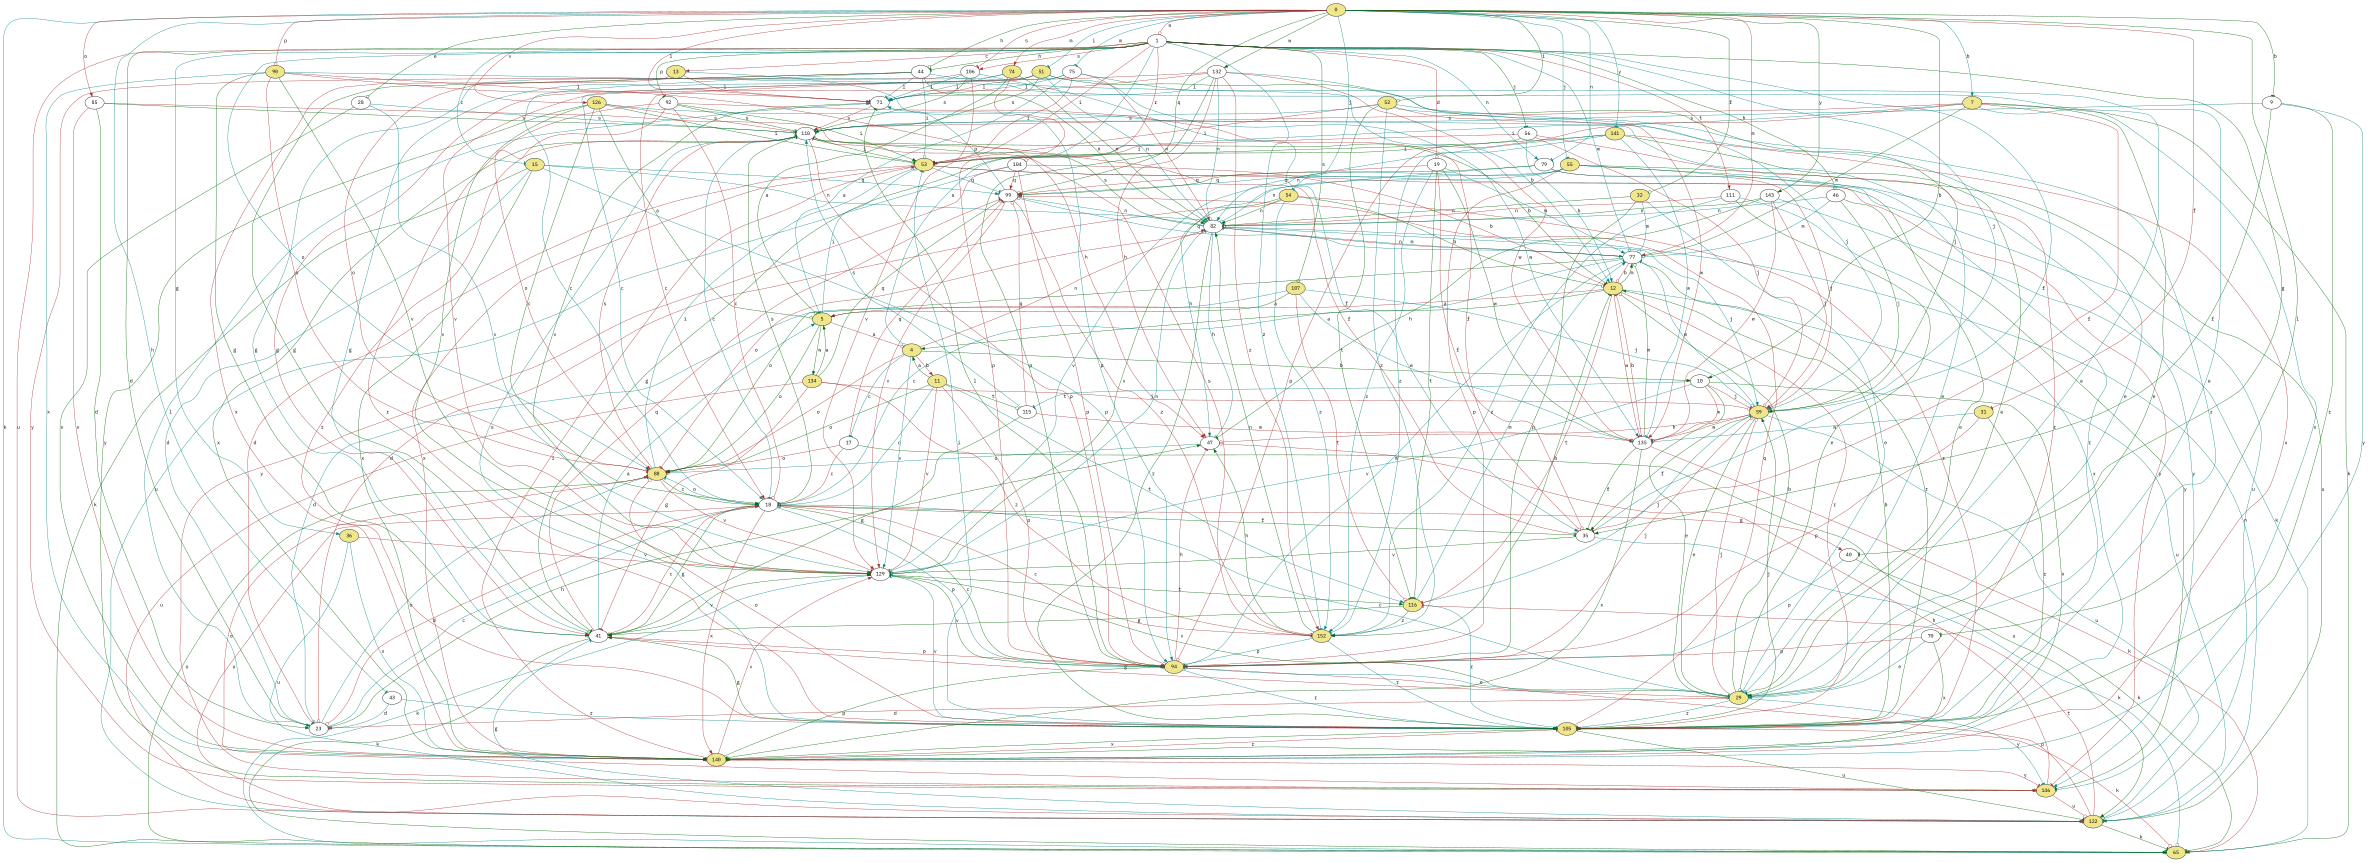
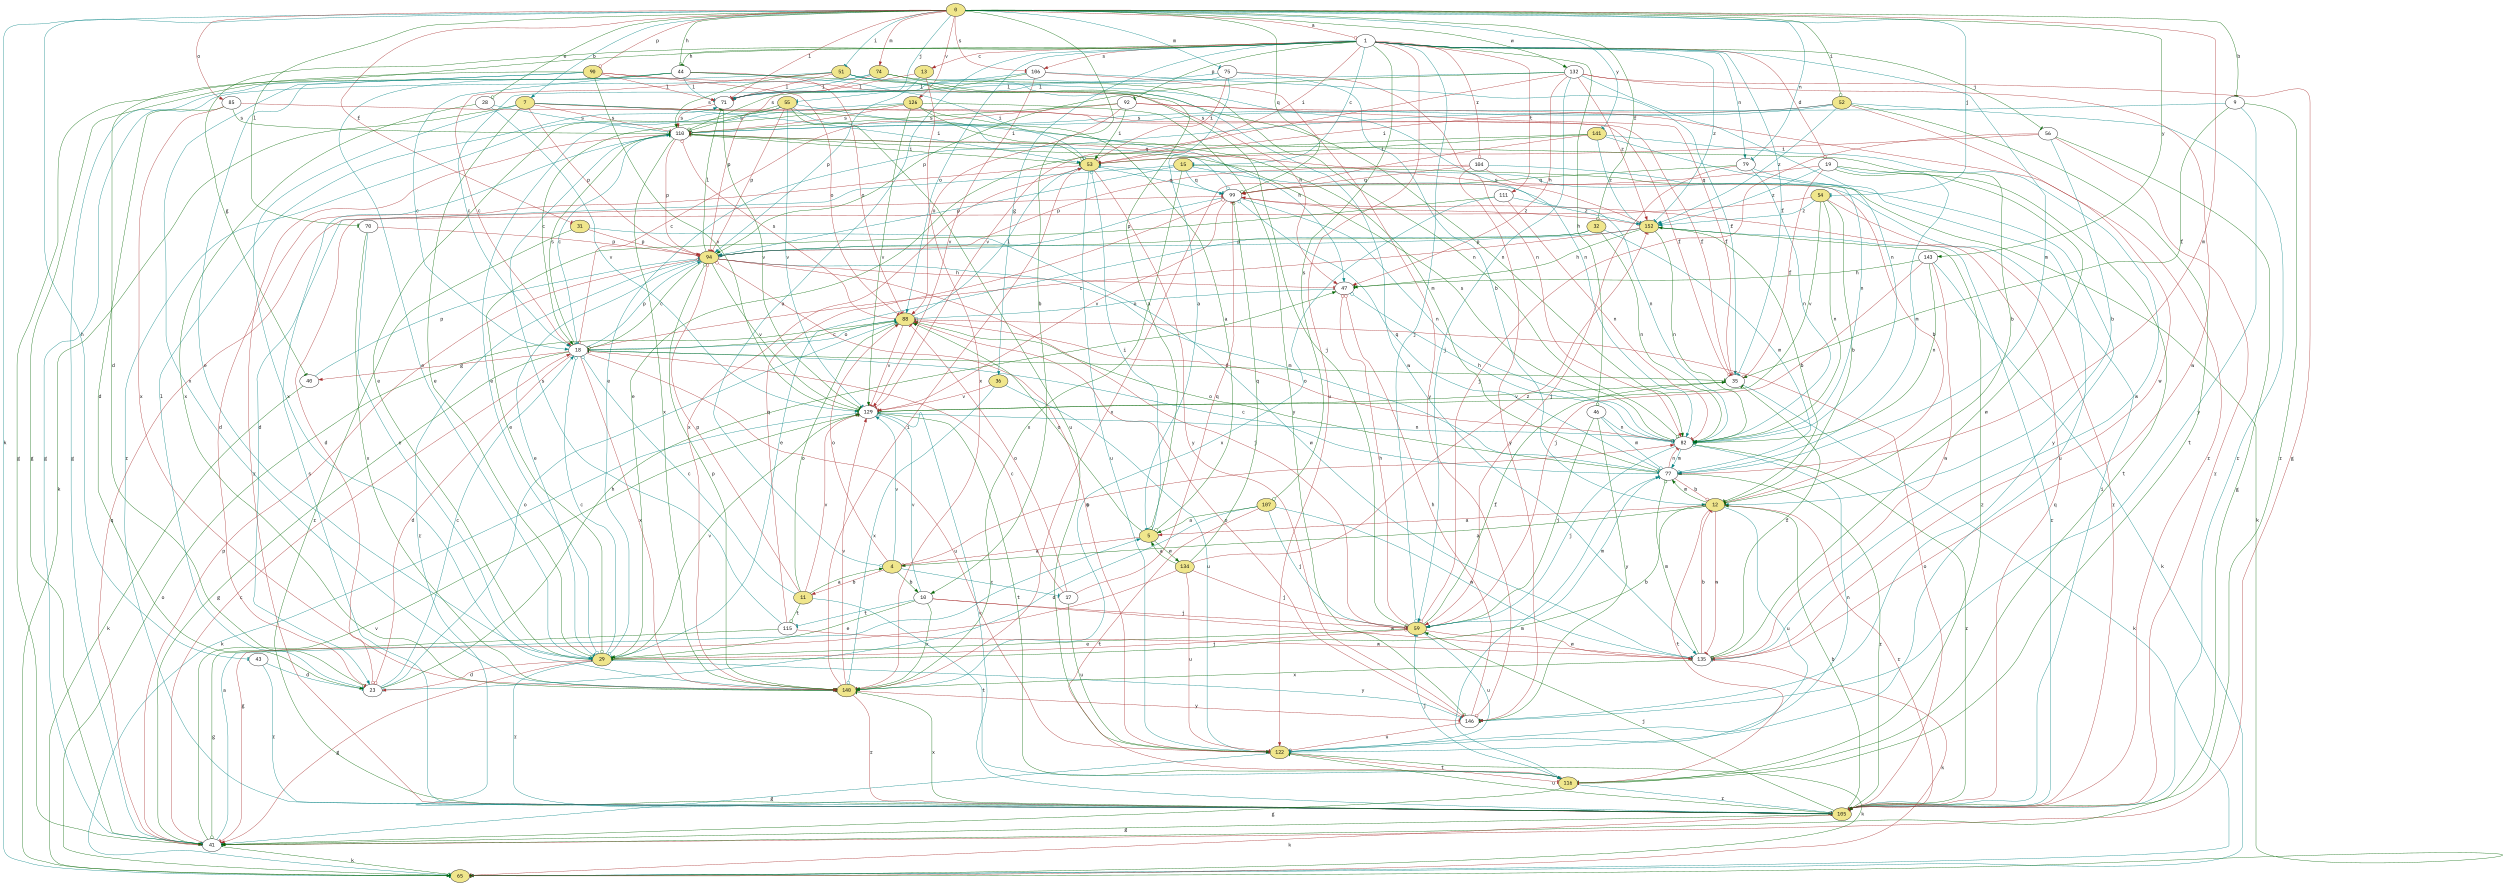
  strict digraph {
    fontname="IBM Plex Mono"
    node [fillcolor=white fontname="IBM Plex Mono" style=filled]
    edge [arrowhead=normal color=teal fontname="IBM Plex Mono"]
    0 [fillcolor=khaki]
    1
    7 [fillcolor=khaki]
    9
    10
    28
    31 [fillcolor=khaki]
    32 [fillcolor=khaki]
    43
    44
    51 [fillcolor=khaki]
    52 [fillcolor=khaki]
    54 [fillcolor=khaki]
    55 [fillcolor=khaki]
    65 [fillcolor=khaki]
    70
    71
    74 [fillcolor=khaki]
    75
    77
    79
    85
    90 [fillcolor=khaki]
    99
    106
    126 [fillcolor=khaki]
    132
    141 [fillcolor=khaki]
    143
    4 [fillcolor=khaki]
    13 [fillcolor=khaki]
    15 [fillcolor=khaki]
    19
    23
    35
    36 [fillcolor=khaki]
    40
    46
    53 [fillcolor=khaki]
    56
    59 [fillcolor=khaki]
    88 [fillcolor=khaki]
    92
    104
    107 [fillcolor=khaki]
    111
    122 [fillcolor=khaki]
    152 [fillcolor=khaki]
    29 [fillcolor=khaki]
    94 [fillcolor=khaki]
    110
    140 [fillcolor=khaki]
    105 [fillcolor=khaki]
-   146 [fillcolor=khaki]
+   146
    129
    115
    135
    82
    18
    41
    116 [fillcolor=khaki]
    12 [fillcolor=khaki]
    47
    5 [fillcolor=khaki]
    11 [fillcolor=khaki]
    17
    134 [fillcolor=khaki]
    0 -> 1 [arrowhead=odot color=brown label=a]
    0 -> 7 [label=b]
    0 -> 9 [arrowhead=tee color=darkgreen label=b]
    0 -> 10 [color=darkgreen label=b]
    0 -> 28 [arrowhead=odot color=darkgreen label=e]
    0 -> 31 [arrowhead=tee color=brown label=f]
    0 -> 32 [arrowhead=odot color=darkgreen label=f]
    0 -> 43 [arrowhead=tee label=h]
    0 -> 44 [arrowhead=odot color=darkgreen label=h]
    0 -> 51 [arrowhead=tee label=i]
    0 -> 52 [arrowhead=odot color=darkgreen label=i]
    0 -> 54 [arrowhead=tee label=j]
    0 -> 55 [arrowhead=tee label=j]
    0 -> 65 [arrowhead=tee label=k]
    0 -> 70 [arrowhead=tee color=darkgreen label=l]
    0 -> 71 [arrowhead=tee color=brown label=l]
    0 -> 74 [color=brown label=m]
    0 -> 75 [arrowhead=tee label=m]
    0 -> 77 [color=brown label=m]
    0 -> 79 [arrowhead=tee label=n]
    0 -> 85 [color=brown label=o]
    0 -> 90 [arrowhead=odot color=brown label=p]
    0 -> 99 [arrowhead=odot color=darkgreen label=q]
    0 -> 106 [arrowhead=tee color=brown label=s]
    0 -> 126 [color=brown label=v]
    0 -> 132 [color=darkgreen label=w]
    0 -> 141 [arrowhead=tee label=y]
    0 -> 143 [color=darkgreen label=y]
    1 -> 44 [arrowhead=tee color=darkgreen label=h]
    1 -> 77 [arrowhead=odot label=m]
    1 -> 79 [label=n]
    1 -> 106 [color=brown label=s]
    1 -> 4 [arrowhead=odot label=a]
    1 -> 13 [color=brown label=c]
    1 -> 15 [arrowhead=tee label=c]
    1 -> 19 [arrowhead=odot color=brown label=d]
    1 -> 23 [arrowhead=odot color=darkgreen label=d]
    1 -> 35 [arrowhead=tee label=f]
    1 -> 36 [label=g]
    1 -> 40 [arrowhead=tee color=darkgreen label=g]
    1 -> 46 [arrowhead=odot color=darkgreen label=h]
    1 -> 53 [arrowhead=tee color=brown label=i]
    1 -> 56 [arrowhead=tee color=darkgreen label=j]
    1 -> 59 [arrowhead=odot label=j]
    1 -> 88 [label=o]
    1 -> 92 [arrowhead=tee color=darkgreen label=p]
    1 -> 104 [arrowhead=odot color=brown label=r]
    1 -> 107 [arrowhead=odot color=darkgreen label=s]
    1 -> 111 [color=brown label=t]
    1 -> 122 [color=brown label=u]
    1 -> 152 [arrowhead=tee label=z]
    7 -> 65 [color=darkgreen label=k]
    7 -> 77 [arrowhead=odot color=darkgreen label=m]
    7 -> 35 [arrowhead=tee color=brown label=f]
    7 -> 53 [label=i]
    7 -> 29 [arrowhead=odot color=darkgreen label=e]
    7 -> 94 [arrowhead=odot color=brown label=p]
    7 -> 110 [arrowhead=tee color=brown label=s]
    7 -> 140 [arrowhead=tee label=x]
    9 -> 35 [color=darkgreen label=f]
    9 -> 110 [arrowhead=odot label=s]
    9 -> 105 [color=darkgreen label=r]
    9 -> 146 [arrowhead=tee label=y]
    10 -> 59 [arrowhead=tee color=brown label=j]
    10 -> 29 [arrowhead=odot color=darkgreen label=e]
    10 -> 140 [color=darkgreen label=x]
    10 -> 129 [arrowhead=odot label=v]
    10 -> 115 [arrowhead=tee label=t]
    10 -> 135 [arrowhead=tee color=brown label=w]
    28 -> 110 [arrowhead=odot label=s]
    28 -> 140 [arrowhead=odot color=darkgreen label=x]
    28 -> 129 [label=v]
    31 -> 94 [arrowhead=odot color=brown label=p]
    31 -> 105 [arrowhead=tee color=darkgreen label=r]
    31 -> 135 [arrowhead=tee label=w]
    32 -> 77 [arrowhead=odot label=m]
    32 -> 29 [arrowhead=tee label=e]
    32 -> 94 [color=darkgreen label=p]
    32 -> 82 [arrowhead=tee color=darkgreen label=n]
    43 -> 23 [arrowhead=tee label=d]
    43 -> 105 [arrowhead=tee label=r]
    44 -> 71 [arrowhead=tee label=l]
    44 -> 53 [arrowhead=odot label=i]
    44 -> 88 [arrowhead=tee color=brown label=o]
    44 -> 29 [arrowhead=odot label=e]
    44 -> 82 [color=darkgreen label=n]
    44 -> 18 [label=c]
    44 -> 41 [arrowhead=odot color=darkgreen label=g]
    51 -> 71 [arrowhead=odot color=brown label=l]
    51 -> 59 [arrowhead=odot color=darkgreen label=j]
    51 -> 110 [color=darkgreen label=s]
    51 -> 135 [label=w]
    51 -> 82 [label=n]
    51 -> 18 [color=brown label=c]
    51 -> 41 [arrowhead=odot label=g]
    52 -> 53 [arrowhead=tee color=brown label=i]
    52 -> 152 [label=z]
    52 -> 29 [arrowhead=odot label=e]
    52 -> 110 [arrowhead=tee label=s]
    52 -> 105 [arrowhead=odot label=r]
    52 -> 135 [color=brown label=w]
    52 -> 116 [arrowhead=tee color=darkgreen label=t]
    54 -> 23 [arrowhead=odot color=brown label=d]
    54 -> 152 [label=z]
    54 -> 105 [arrowhead=tee color=brown label=r]
    54 -> 129 [arrowhead=tee color=darkgreen label=v]
    54 -> 82 [color=darkgreen label=n]
    54 -> 12 [arrowhead=odot color=darkgreen label=b]
    55 -> 99 [arrowhead=odot label=q]
    55 -> 122 [color=darkgreen label=u]
    55 -> 29 [arrowhead=tee color=darkgreen label=e]
    55 -> 94 [arrowhead=tee color=brown label=p]
+   55 -> 110 [arrowhead=odot color=darkgreen label=s]
    55 -> 105 [arrowhead=tee label=r]
    55 -> 129 [arrowhead=tee label=v]
    55 -> 47 [label=h]
    65 -> 88 [arrowhead=tee color=darkgreen label=o]
    70 -> 29 [label=e]
    70 -> 94 [arrowhead=tee color=brown label=p]
    70 -> 140 [arrowhead=tee color=darkgreen label=x]
    71 -> 110 [color=brown label=s]
    71 -> 129 [arrowhead=tee color=darkgreen label=v]
    74 -> 71 [label=l]
    74 -> 94 [arrowhead=tee color=brown label=p]
    74 -> 82 [arrowhead=odot color=darkgreen label=n]
    74 -> 41 [arrowhead=tee label=g]
    74 -> 5 [arrowhead=odot color=darkgreen label=a]
    75 -> 71 [label=l]
    75 -> 53 [arrowhead=odot color=brown label=i]
    75 -> 82 [color=brown label=n]
    75 -> 18 [label=c]
    75 -> 12 [label=b]
    75 -> 5 [arrowhead=tee label=a]
    77 -> 99 [arrowhead=odot label=q]
    77 -> 88 [color=darkgreen label=o]
    77 -> 105 [color=darkgreen label=r]
    77 -> 82 [arrowhead=tee color=brown label=n]
    77 -> 18 [arrowhead=tee label=c]
    77 -> 12 [arrowhead=odot color=brown label=b]
    79 -> 99 [color=darkgreen label=q]
    79 -> 59 [color=brown label=j]
    79 -> 146 [label=y]
    79 -> 82 [arrowhead=odot label=n]
    85 -> 23 [color=darkgreen label=d]
    85 -> 35 [arrowhead=odot color=brown label=f]
    85 -> 110 [arrowhead=tee color=darkgreen label=s]
    85 -> 140 [arrowhead=odot color=brown label=x]
    90 -> 71 [color=brown label=l]
    90 -> 88 [arrowhead=tee color=brown label=o]
    90 -> 29 [arrowhead=tee label=e]
    90 -> 140 [label=x]
    90 -> 129 [arrowhead=tee color=darkgreen label=v]
    90 -> 41 [color=darkgreen label=g]
    90 -> 47 [color=brown label=h]
    99 -> 152 [arrowhead=odot color=brown label=z]
-   99 -> 71 [label=p]
+   99 -> 94 [label=p]
    99 -> 129 [color=brown label=v]
    99 -> 82 [arrowhead=odot label=n]
    106 -> 71 [arrowhead=odot label=l]
    106 -> 35 [label=f]
    106 -> 110 [arrowhead=odot color=darkgreen label=s]
    106 -> 146 [arrowhead=odot color=brown label=y]
    106 -> 129 [color=brown label=v]
    126 -> 53 [arrowhead=odot color=darkgreen label=i]
    126 -> 29 [arrowhead=odot label=e]
    126 -> 110 [arrowhead=tee color=brown label=s]
    126 -> 146 [arrowhead=odot color=darkgreen label=y]
    126 -> 129 [color=darkgreen label=v]
    126 -> 18 [color=darkgreen label=c]
    126 -> 5 [arrowhead=odot color=darkgreen label=a]
    132 -> 71 [label=l]
    132 -> 59 [label=j]
    132 -> 152 [color=brown label=z]
    132 -> 94 [color=darkgreen label=p]
    132 -> 129 [arrowhead=tee color=brown label=v]
    132 -> 135 [arrowhead=odot color=brown label=w]
    132 -> 82 [arrowhead=odot label=n]
    132 -> 41 [color=brown label=g]
    132 -> 47 [color=brown label=h]
    141 -> 53 [arrowhead=tee color=darkgreen label=i]
    141 -> 152 [arrowhead=tee label=z]
    141 -> 29 [color=darkgreen label=e]
    141 -> 140 [arrowhead=odot color=brown label=x]
    141 -> 135 [arrowhead=tee label=w]
    141 -> 82 [label=n]
    143 -> 65 [label=k]
    143 -> 59 [color=brown label=j]
    143 -> 135 [arrowhead=odot color=brown label=w]
    143 -> 82 [arrowhead=odot color=darkgreen label=n]
    143 -> 47 [arrowhead=tee color=darkgreen label=h]
    4 -> 10 [color=darkgreen label=b]
    4 -> 88 [color=brown label=o]
    4 -> 129 [label=v]
    4 -> 82 [color=brown label=n]
    4 -> 11 [color=brown label=b]
    4 -> 17 [arrowhead=tee label=c]
    13 -> 71 [arrowhead=tee color=brown label=l]
    13 -> 94 [label=p]
    13 -> 140 [arrowhead=tee color=brown label=x]
    15 -> 65 [color=darkgreen label=k]
    15 -> 99 [label=q]
    15 -> 23 [label=d]
    15 -> 94 [label=p]
    15 -> 140 [color=darkgreen label=x]
    15 -> 82 [label=n]
    19 -> 77 [label=m]
    19 -> 99 [color=brown label=q]
    19 -> 35 [arrowhead=odot color=brown label=f]
    19 -> 152 [label=z]
    19 -> 135 [arrowhead=odot color=darkgreen label=w]
    19 -> 116 [arrowhead=tee color=darkgreen label=t]
    23 -> 71 [label=l]
    23 -> 88 [arrowhead=tee label=o]
    23 -> 18 [label=c]
    23 -> 47 [color=darkgreen label=h]
    35 -> 65 [arrowhead=odot label=k]
    35 -> 129 [arrowhead=odot color=darkgreen label=v]
    36 -> 122 [label=u]
    36 -> 140 [arrowhead=odot label=x]
    36 -> 129 [arrowhead=tee color=brown label=v]
    40 -> 65 [arrowhead=tee color=darkgreen label=k]
    40 -> 94 [arrowhead=tee label=p]
    46 -> 77 [arrowhead=odot label=m]
    46 -> 59 [color=darkgreen label=j]
    46 -> 146 [arrowhead=tee color=darkgreen label=y]
    46 -> 82 [arrowhead=odot label=n]
    53 -> 99 [arrowhead=tee label=q]
    53 -> 23 [arrowhead=tee color=brown label=d]
    53 -> 122 [arrowhead=odot label=u]
    53 -> 140 [arrowhead=odot color=brown label=x]
    53 -> 146 [arrowhead=tee color=brown label=y]
    56 -> 53 [arrowhead=tee color=brown label=i]
    56 -> 59 [arrowhead=odot color=brown label=j]
    56 -> 105 [arrowhead=odot color=brown label=r]
    56 -> 41 [arrowhead=tee color=darkgreen label=g]
    56 -> 12 [label=b]
    59 -> 77 [arrowhead=tee label=m]
    59 -> 35 [color=darkgreen label=f]
    59 -> 122 [arrowhead=odot label=u]
    59 -> 29 [arrowhead=tee color=darkgreen label=e]
    59 -> 135 [arrowhead=odot color=brown label=w]
    59 -> 47 [arrowhead=odot color=brown label=h]
    88 -> 53 [arrowhead=odot label=i]
    88 -> 110 [arrowhead=odot color=brown label=s]
    88 -> 129 [arrowhead=tee color=brown label=v]
    88 -> 18 [arrowhead=tee color=darkgreen label=c]
    92 -> 35 [arrowhead=odot color=brown label=f]
    92 -> 53 [color=darkgreen label=i]
    92 -> 88 [color=brown label=o]
    92 -> 110 [arrowhead=odot color=darkgreen label=s]
    92 -> 105 [color=brown label=r]
    92 -> 18 [arrowhead=odot color=brown label=c]
    104 -> 99 [color=brown label=q]
    104 -> 122 [arrowhead=tee label=u]
    104 -> 94 [arrowhead=odot color=brown label=p]
    104 -> 146 [color=brown label=y]
    104 -> 12 [arrowhead=tee color=brown label=b]
    107 -> 23 [arrowhead=odot label=d]
    107 -> 59 [arrowhead=odot label=j]
    107 -> 135 [arrowhead=odot label=w]
    107 -> 116 [arrowhead=odot color=brown label=t]
    107 -> 5 [color=darkgreen label=a]
    111 -> 152 [label=z]
    111 -> 29 [arrowhead=odot color=darkgreen label=e]
    111 -> 140 [arrowhead=odot label=x]
    111 -> 82 [arrowhead=tee color=brown label=n]
    122 -> 65 [arrowhead=tee color=darkgreen label=k]
    122 -> 94 [arrowhead=odot color=brown label=p]
    122 -> 82 [arrowhead=odot label=n]
    122 -> 41 [arrowhead=tee label=g]
    122 -> 116 [arrowhead=tee color=brown label=t]
    152 -> 94 [arrowhead=odot label=p]
    152 -> 110 [arrowhead=tee color=brown label=s]
    152 -> 105 [arrowhead=odot label=r]
    152 -> 82 [color=darkgreen label=n]
    152 -> 18 [arrowhead=odot color=brown label=c]
    152 -> 12 [arrowhead=tee color=darkgreen label=b]
    152 -> 47 [color=darkgreen label=h]
    29 -> 23 [color=brown label=d]
    29 -> 59 [arrowhead=odot color=brown label=j]
    29 -> 105 [arrowhead=tee label=r]
    29 -> 146 [arrowhead=tee label=y]
    29 -> 129 [arrowhead=tee color=darkgreen label=v]
    29 -> 18 [arrowhead=odot label=c]
    29 -> 41 [color=brown label=g]
    29 -> 12 [arrowhead=odot color=darkgreen label=b]
    94 -> 71 [arrowhead=tee color=darkgreen label=l]
    94 -> 77 [arrowhead=tee label=m]
    94 -> 59 [arrowhead=odot color=brown label=j]
    94 -> 29 [arrowhead=tee label=e]
    94 -> 105 [arrowhead=tee label=r]
    94 -> 129 [arrowhead=odot color=darkgreen label=v]
    94 -> 18 [arrowhead=odot color=darkgreen label=c]
    94 -> 47 [arrowhead=tee color=brown label=h]
    110 -> 53 [arrowhead=tee color=darkgreen label=i]
    110 -> 94 [color=brown label=p]
    110 -> 140 [color=darkgreen label=x]
    110 -> 105 [color=brown label=r]
    110 -> 18 [arrowhead=tee label=c]
    110 -> 12 [arrowhead=tee color=darkgreen label=b]
    140 -> 53 [color=brown label=i]
    140 -> 94 [arrowhead=odot color=darkgreen label=p]
    140 -> 105 [arrowhead=tee color=brown label=r]
    140 -> 146 [arrowhead=tee color=brown label=y]
    140 -> 129 [color=brown label=v]
    105 -> 65 [arrowhead=odot color=brown label=k]
    105 -> 99 [color=brown label=q]
    105 -> 53 [arrowhead=tee label=i]
    105 -> 59 [color=darkgreen label=j]
    105 -> 88 [arrowhead=odot color=brown label=o]
    105 -> 122 [arrowhead=tee color=darkgreen label=u]
    105 -> 110 [arrowhead=tee label=s]
    105 -> 140 [arrowhead=tee color=darkgreen label=x]
    105 -> 129 [arrowhead=odot label=v]
    105 -> 41 [color=darkgreen label=g]
    105 -> 12 [color=darkgreen label=b]
    146 -> 88 [color=brown label=o]
    146 -> 122 [arrowhead=odot color=brown label=u]
    146 -> 47 [arrowhead=odot color=brown label=h]
    129 -> 65 [arrowhead=odot label=k]
    129 -> 82 [arrowhead=tee label=n]
    129 -> 116 [color=darkgreen label=t]
    115 -> 99 [arrowhead=odot color=brown label=q]
    115 -> 110 [label=s]
    115 -> 135 [color=brown label=w]
    115 -> 41 [arrowhead=odot color=darkgreen label=g]
    135 -> 65 [arrowhead=odot color=brown label=k]
    135 -> 77 [arrowhead=odot color=darkgreen label=m]
    135 -> 35 [arrowhead=tee color=darkgreen label=f]
    135 -> 140 [arrowhead=odot color=darkgreen label=x]
    135 -> 12 [arrowhead=tee color=brown label=b]
    82 -> 77 [label=m]
    82 -> 59 [label=j]
    82 -> 88 [arrowhead=tee color=brown label=o]
    82 -> 110 [arrowhead=odot color=darkgreen label=s]
    82 -> 105 [color=darkgreen label=r]
    82 -> 47 [arrowhead=odot label=h]
    18 -> 23 [arrowhead=odot color=brown label=d]
    18 -> 35 [arrowhead=tee color=darkgreen label=f]
    18 -> 40 [color=brown label=g]
    18 -> 88 [arrowhead=tee label=o]
    18 -> 122 [arrowhead=odot color=brown label=u]
    18 -> 94 [label=p]
    18 -> 110 [arrowhead=tee color=darkgreen label=s]
    18 -> 140 [color=brown label=x]
    18 -> 41 [color=darkgreen label=g]
    41 -> 65 [arrowhead=odot color=darkgreen label=k]
    41 -> 99 [arrowhead=tee color=brown label=q]
    41 -> 94 [arrowhead=odot color=brown label=p]
    41 -> 129 [color=darkgreen label=v]
    41 -> 18 [color=brown label=c]
    41 -> 5 [label=a]
    116 -> 77 [label=m]
    116 -> 59 [arrowhead=tee label=j]
    116 -> 152 [color=darkgreen label=z]
    116 -> 105 [arrowhead=odot label=r]
    116 -> 41 [color=darkgreen label=g]
    12 -> 77 [color=darkgreen label=m]
    12 -> 4 [color=darkgreen label=a]
    12 -> 122 [arrowhead=tee label=u]
    12 -> 105 [arrowhead=tee color=brown label=r]
    12 -> 135 [arrowhead=tee color=brown label=w]
    12 -> 116 [arrowhead=tee color=brown label=t]
    12 -> 5 [color=brown label=a]
    47 -> 88 [arrowhead=odot label=o]
    5 -> 4 [arrowhead=odot color=brown label=a]
    5 -> 53 [arrowhead=odot label=i]
    5 -> 88 [color=darkgreen label=o]
    5 -> 134 [color=darkgreen label=w]
    11 -> 4 [color=darkgreen label=a]
    11 -> 88 [arrowhead=odot color=darkgreen label=o]
    11 -> 94 [arrowhead=odot color=brown label=p]
    11 -> 129 [arrowhead=odot color=brown label=v]
    11 -> 115 [arrowhead=odot color=darkgreen label=t]
    11 -> 18 [arrowhead=odot label=c]
    11 -> 116 [label=t]
    17 -> 99 [arrowhead=tee color=brown label=q]
    17 -> 88 [arrowhead=tee color=brown label=o]
    17 -> 122 [color=darkgreen label=u]
    17 -> 18 [arrowhead=odot color=brown label=c]
    134 -> 99 [arrowhead=odot color=darkgreen label=q]
    134 -> 59 [arrowhead=odot color=brown label=j]
    134 -> 122 [arrowhead=tee color=brown label=u]
    134 -> 152 [arrowhead=tee color=brown label=z]
    134 -> 41 [arrowhead=tee color=brown label=g]
    134 -> 5 [color=darkgreen label=a]
  }
